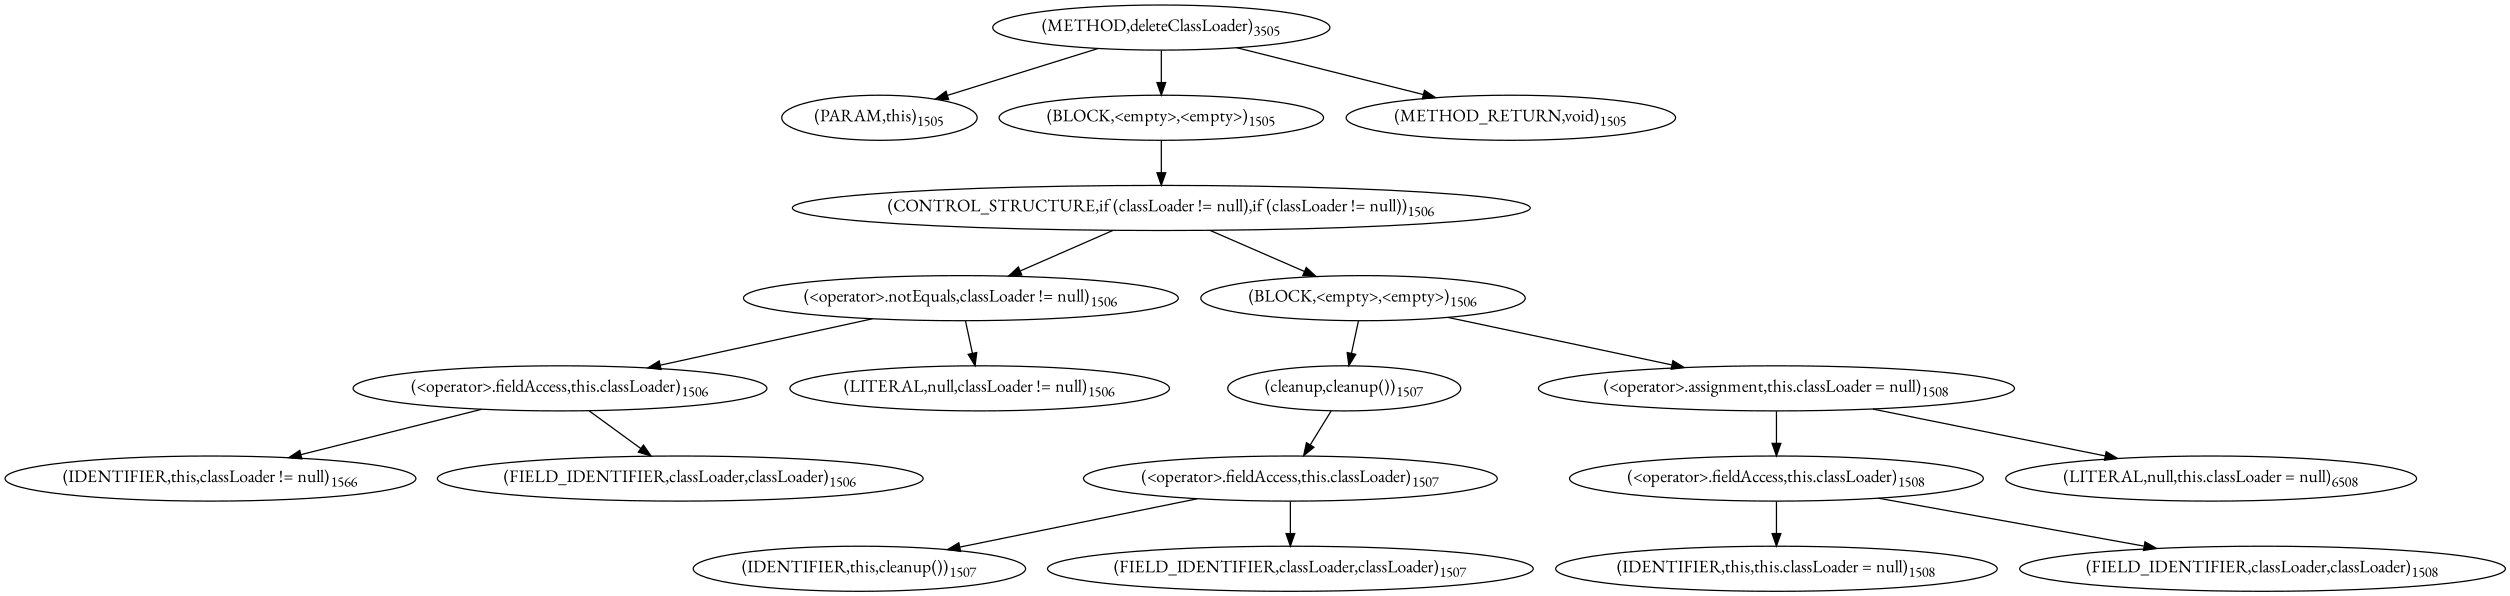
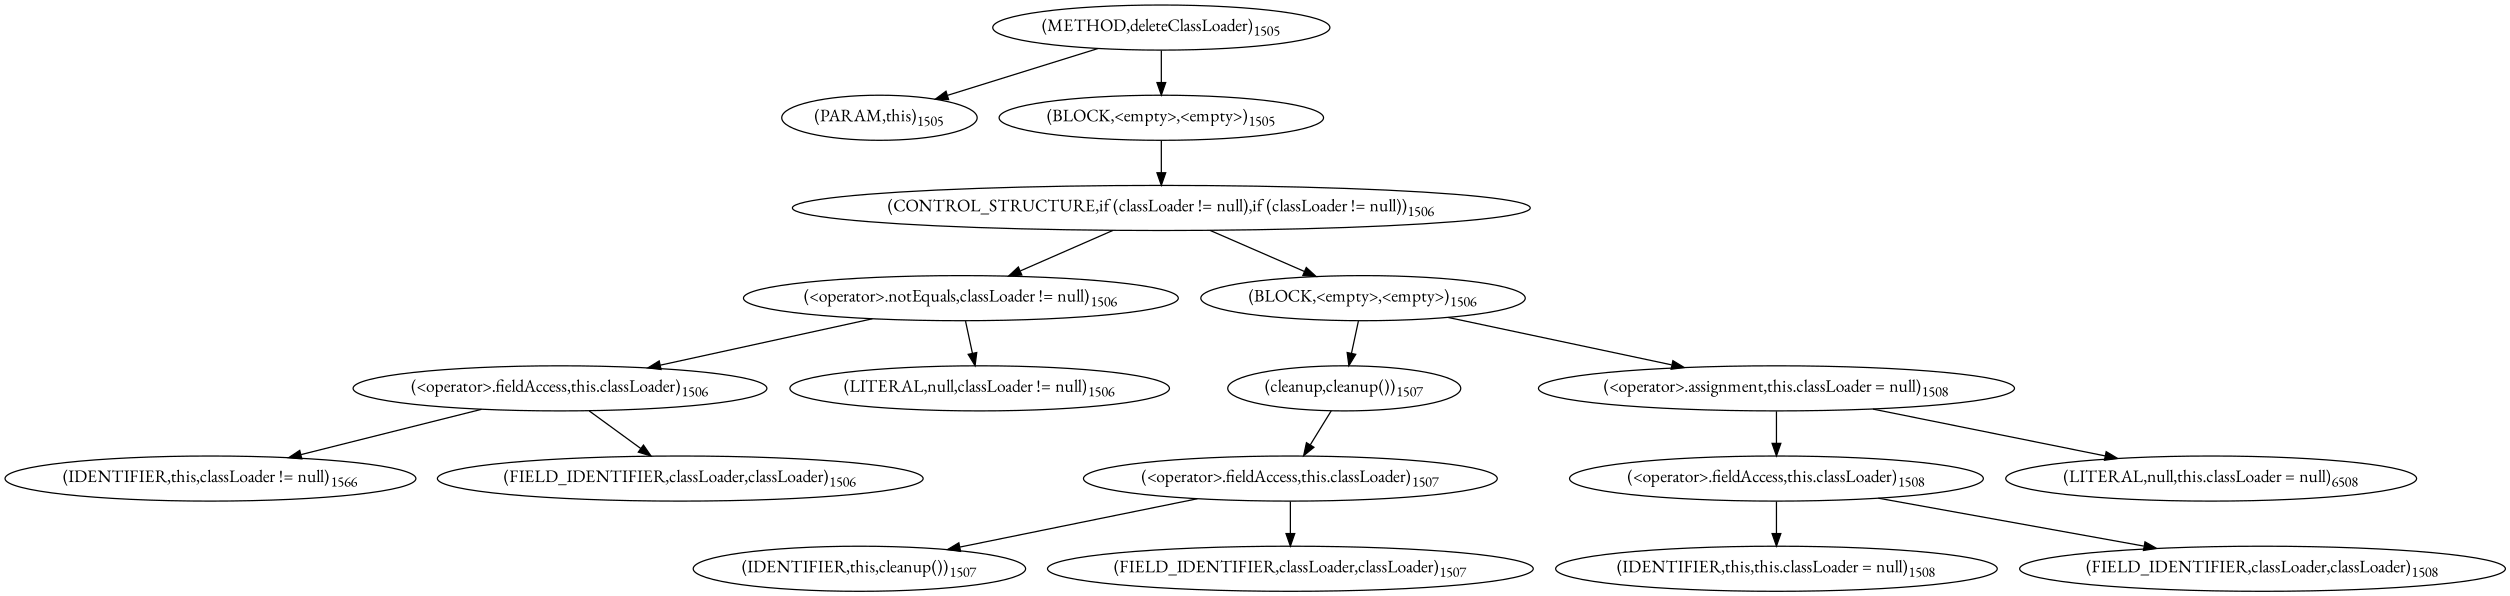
  digraph {
    fontname="EB Garamond"
    node [fontname="EB Garamond"]
    edge [fontname="EB Garamond"]
-   n1 [label=<(METHOD,deleteClassLoader)<SUB>3505</SUB>>]
+   n1 [label=<(METHOD,deleteClassLoader)<SUB>1505</SUB>>]
    n2 [label=<(PARAM,this)<SUB>1505</SUB>>]
    n3 [label=<(BLOCK,&lt;empty&gt;,&lt;empty&gt;)<SUB>1505</SUB>>]
-   n4 [label=<(METHOD_RETURN,void)<SUB>1505</SUB>>]
    n5 [label=<(CONTROL_STRUCTURE,if (classLoader != null),if (classLoader != null))<SUB>1506</SUB>>]
    n6 [label=<(&lt;operator&gt;.notEquals,classLoader != null)<SUB>1506</SUB>>]
    n7 [label=<(BLOCK,&lt;empty&gt;,&lt;empty&gt;)<SUB>1506</SUB>>]
    n8 [label=<(&lt;operator&gt;.fieldAccess,this.classLoader)<SUB>1506</SUB>>]
    n9 [label=<(LITERAL,null,classLoader != null)<SUB>1506</SUB>>]
    n10 [label=<(cleanup,cleanup())<SUB>1507</SUB>>]
    n11 [label=<(&lt;operator&gt;.assignment,this.classLoader = null)<SUB>1508</SUB>>]
    n12 [label=<(IDENTIFIER,this,classLoader != null)<SUB>1566</SUB>>]
    n13 [label=<(FIELD_IDENTIFIER,classLoader,classLoader)<SUB>1506</SUB>>]
    n14 [label=<(&lt;operator&gt;.fieldAccess,this.classLoader)<SUB>1507</SUB>>]
    n15 [label=<(&lt;operator&gt;.fieldAccess,this.classLoader)<SUB>1508</SUB>>]
    n16 [label=<(LITERAL,null,this.classLoader = null)<SUB>6508</SUB>>]
    n17 [label=<(IDENTIFIER,this,cleanup())<SUB>1507</SUB>>]
    n18 [label=<(FIELD_IDENTIFIER,classLoader,classLoader)<SUB>1507</SUB>>]
    n19 [label=<(IDENTIFIER,this,this.classLoader = null)<SUB>1508</SUB>>]
    n20 [label=<(FIELD_IDENTIFIER,classLoader,classLoader)<SUB>1508</SUB>>]
    n1 -> n2
    n1 -> n3
-   n1 -> n4
    n3 -> n5
    n5 -> n6
    n5 -> n7
    n6 -> n8
    n6 -> n9
    n7 -> n10
    n7 -> n11
    n8 -> n12
    n8 -> n13
    n10 -> n14
    n11 -> n15
    n11 -> n16
    n14 -> n17
    n14 -> n18
    n15 -> n19
    n15 -> n20
  }
